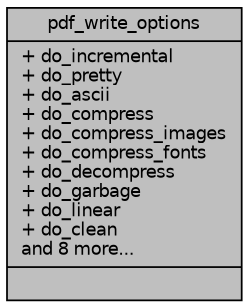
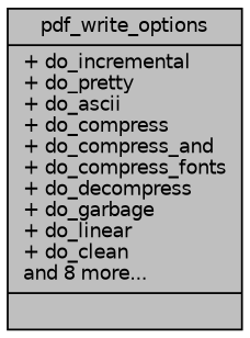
  digraph {
-   n1 [color=black fillcolor=grey75 fontcolor=black fontname=Helvetica fontsize=10 height=0.2 label="{pdf_write_options\n|+ do_incremental\l+ do_pretty\l+ do_ascii\l+ do_compress\l+ do_compress_images\l+ do_compress_fonts\l+ do_decompress\l+ do_garbage\l+ do_linear\l+ do_clean\land 8 more...\l|}" shape=record style=filled width=0.4]
+   n1 [color=black fillcolor=grey75 fontcolor=black fontname=Helvetica fontsize=10 height=0.2 label="{pdf_write_options\n|+ do_incremental\l+ do_pretty\l+ do_ascii\l+ do_compress\l+ do_compress_and\l+ do_compress_fonts\l+ do_decompress\l+ do_garbage\l+ do_linear\l+ do_clean\land 8 more...\l|}" shape=record style=filled width=0.4]
  }
